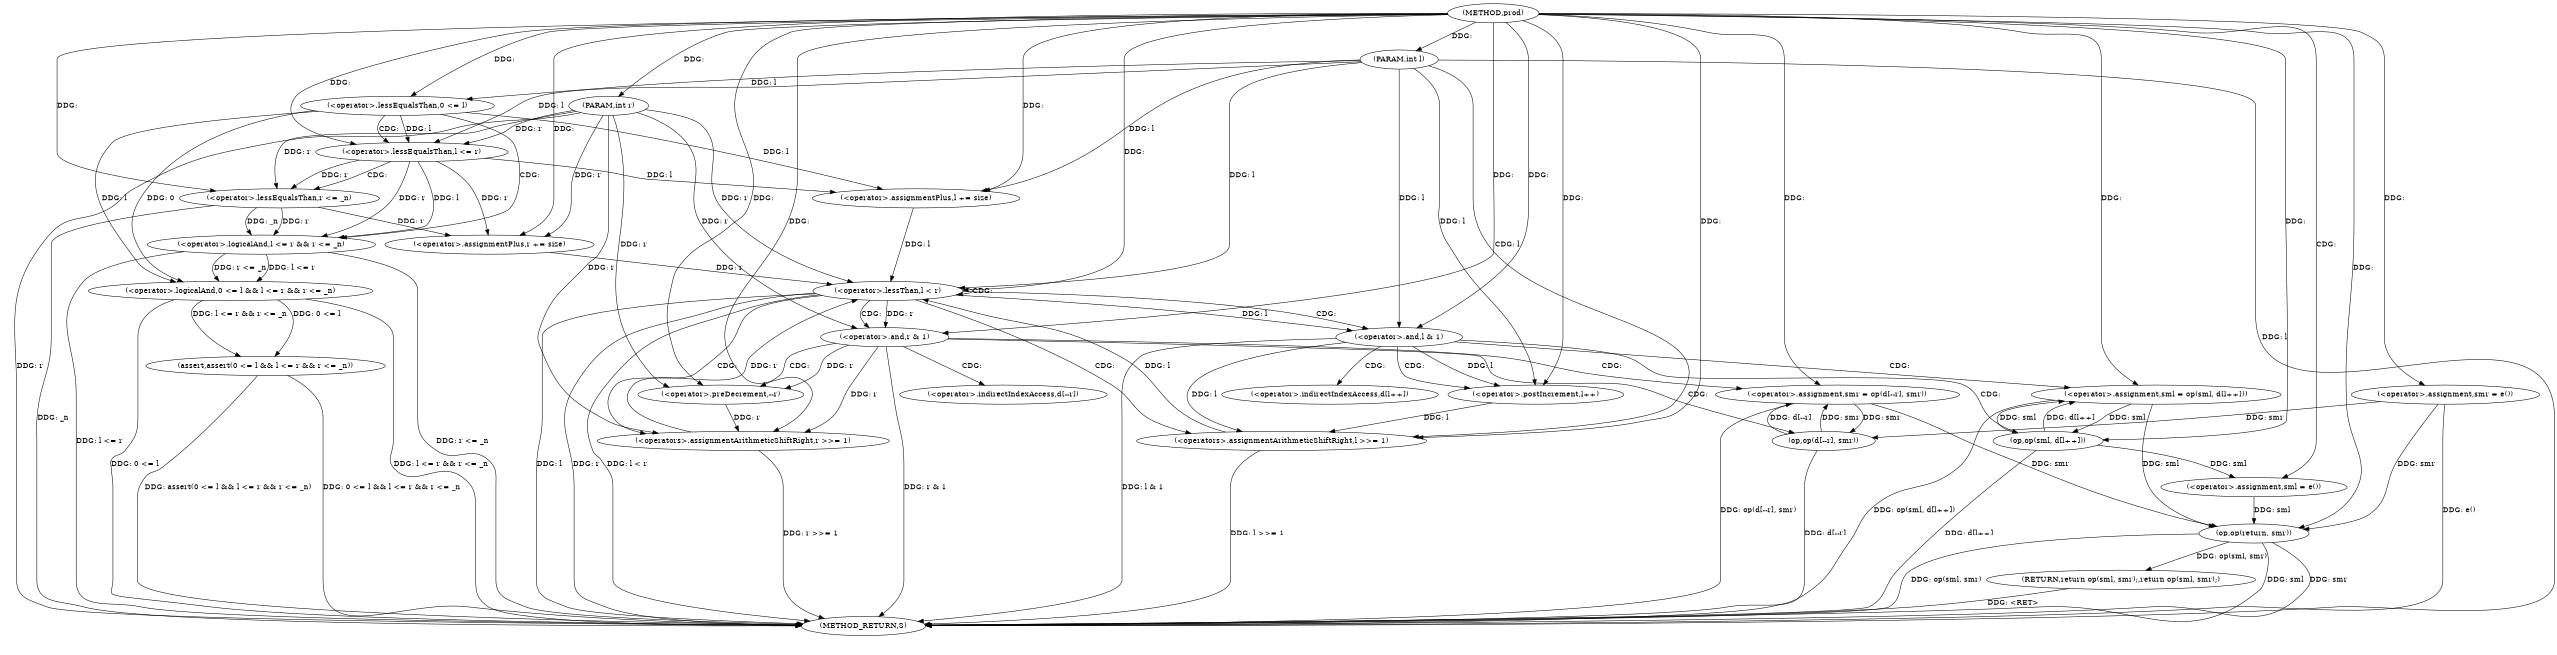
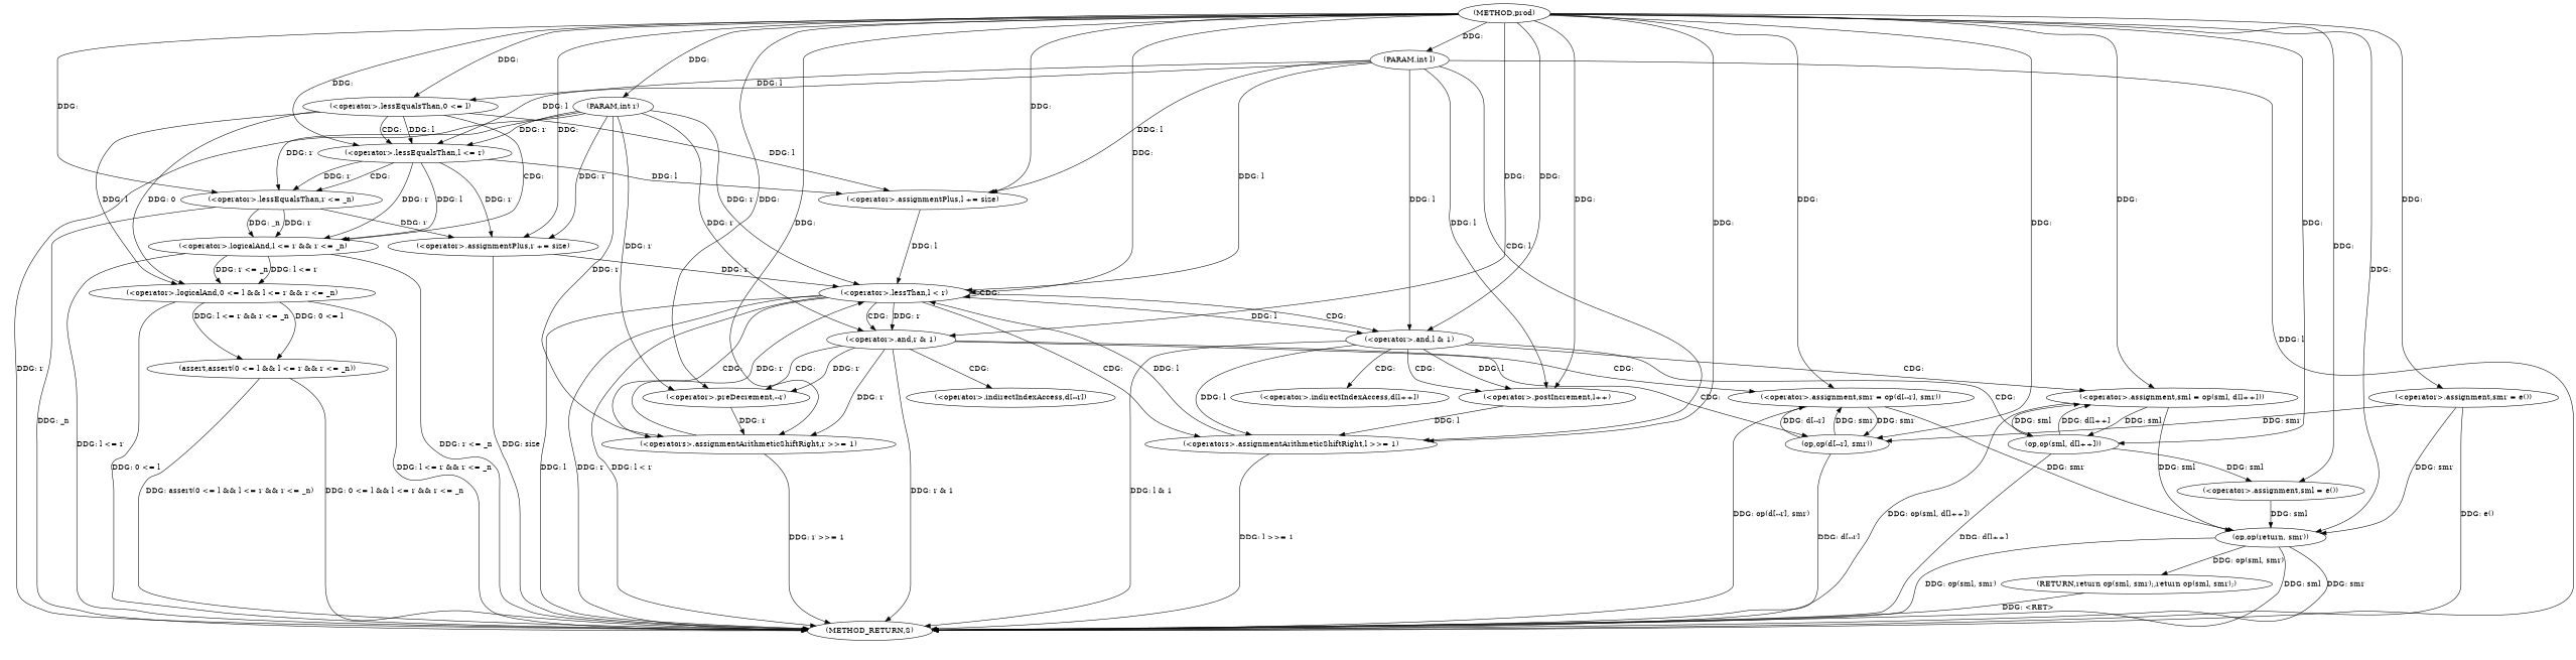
  digraph {
    n1 [label="(METHOD,prod)"]
    n2 [label="(PARAM,int l)"]
    n3 [label="(PARAM,int r)"]
    n4 [label="(<operator>.assignment,sml = e())"]
    n5 [label="(<operator>.assignment,smr = e())"]
    n6 [label="(<operator>.assignmentPlus,l += size)"]
    n7 [label="(<operator>.assignmentPlus,r += size)"]
    n8 [label="(<operator>.lessThan,l < r)"]
    n9 [label="(op,op(return, smr))"]
    n10 [label="(<operators>.assignmentArithmeticShiftRight,l >>= 1)"]
    n11 [label="(<operators>.assignmentArithmeticShiftRight,r >>= 1)"]
    n12 [label="(<operator>.lessEqualsThan,0 <= l)"]
    n13 [label="(<operator>.and,l & 1)"]
    n14 [label="(<operator>.assignment,sml = op(sml, d[l++]))"]
    n15 [label="(<operator>.and,r & 1)"]
    n16 [label="(<operator>.assignment,smr = op(d[--r], smr))"]
    n17 [label="(<operator>.lessEqualsThan,l <= r)"]
    n18 [label="(<operator>.lessEqualsThan,r <= _n)"]
    n19 [label="(op,op(sml, d[l++]))"]
    n20 [label="(op,op(d[--r], smr))"]
    n21 [label="(<operator>.postIncrement,l++)"]
    n22 [label="(<operator>.preDecrement,--r)"]
    n23 [label="(METHOD_RETURN,S)"]
    n24 [label="(RETURN,return op(sml, smr);,return op(sml, smr);)"]
    n25 [label="(<operator>.logicalAnd,0 <= l && l <= r && r <= _n)"]
    n26 [label="(<operator>.logicalAnd,l <= r && r <= _n)"]
    n27 [label="(<operator>.indirectIndexAccess,d[l++])"]
    n28 [label="(<operator>.indirectIndexAccess,d[--r])"]
    n29 [label="(assert,assert(0 <= l && l <= r && r <= _n))"]
    n1 -> n2 [label="DDG: "]
    n1 -> n3 [label="DDG: "]
-   n1 -> n4 [label="CDG: "]
+   n1 -> n4 [label="DDG: "]
    n1 -> n5 [label="DDG: "]
    n1 -> n6 [label="DDG: "]
    n1 -> n7 [label="DDG: "]
    n1 -> n8 [label="DDG: "]
    n1 -> n9 [label="DDG: "]
    n1 -> n10 [label="DDG: "]
    n1 -> n11 [label="DDG: "]
    n1 -> n12 [label="DDG: "]
    n1 -> n13 [label="DDG: "]
    n1 -> n14 [label="DDG: "]
    n1 -> n15 [label="DDG: "]
    n1 -> n16 [label="DDG: "]
    n1 -> n17 [label="DDG: "]
    n1 -> n18 [label="DDG: "]
    n1 -> n19 [label="DDG: "]
+   n1 -> n20 [label="DDG: "]
    n1 -> n21 [label="DDG: "]
    n1 -> n22 [label="DDG: "]
    n2 -> n6 [label="DDG: l"]
    n2 -> n8 [label="DDG: l"]
    n2 -> n10 [label="CDG: l"]
    n2 -> n12 [label="DDG: l"]
    n2 -> n13 [label="DDG: l"]
    n2 -> n17 [label="DDG: l"]
    n2 -> n21 [label="DDG: l"]
    n2 -> n23 [label="DDG: l"]
    n3 -> n7 [label="DDG: r"]
    n3 -> n8 [label="DDG: r"]
    n3 -> n11 [label="DDG: r"]
    n3 -> n15 [label="DDG: r"]
    n3 -> n17 [label="DDG: r"]
    n3 -> n18 [label="DDG: r"]
    n3 -> n22 [label="DDG: r"]
    n3 -> n23 [label="DDG: r"]
    n4 -> n9 [label="DDG: sml"]
    n5 -> n9 [label="DDG: smr"]
    n5 -> n20 [label="DDG: smr"]
    n5 -> n23 [label="DDG: e()"]
    n6 -> n8 [label="DDG: l"]
    n7 -> n8 [label="DDG: r"]
+   n7 -> n23 [label="DDG: size"]
    n8 -> n8 [label="CDG: "]
    n8 -> n10 [label="CDG: "]
    n8 -> n11 [label="CDG: "]
    n8 -> n13 [label="DDG: l"]
    n8 -> n13 [label="CDG: "]
    n8 -> n15 [label="DDG: r"]
    n8 -> n15 [label="CDG: "]
    n8 -> n23 [label="DDG: l"]
    n8 -> n23 [label="DDG: r"]
    n8 -> n23 [label="DDG: l < r"]
    n9 -> n23 [label="DDG: sml"]
    n9 -> n23 [label="DDG: smr"]
    n9 -> n23 [label="DDG: op(sml, smr)"]
    n9 -> n24 [label="DDG: op(sml, smr)"]
    n10 -> n8 [label="DDG: l"]
    n10 -> n23 [label="DDG: l >>= 1"]
    n11 -> n8 [label="DDG: r"]
    n11 -> n23 [label="DDG: r >>= 1"]
    n12 -> n6 [label="DDG: l"]
    n12 -> n17 [label="DDG: l"]
    n12 -> n17 [label="CDG: "]
    n12 -> n25 [label="DDG: 0"]
    n12 -> n25 [label="DDG: l"]
    n12 -> n26 [label="CDG: "]
    n13 -> n10 [label="DDG: l"]
    n13 -> n14 [label="CDG: "]
    n13 -> n19 [label="CDG: "]
    n13 -> n21 [label="DDG: l"]
    n13 -> n21 [label="CDG: "]
    n13 -> n23 [label="DDG: l & 1"]
    n13 -> n27 [label="CDG: "]
    n14 -> n9 [label="DDG: sml"]
    n14 -> n19 [label="DDG: sml"]
    n14 -> n23 [label="DDG: op(sml, d[l++])"]
    n15 -> n11 [label="DDG: r"]
    n15 -> n16 [label="CDG: "]
    n15 -> n20 [label="CDG: "]
    n15 -> n22 [label="DDG: r"]
    n15 -> n22 [label="CDG: "]
    n15 -> n23 [label="DDG: r & 1"]
    n15 -> n28 [label="CDG: "]
    n16 -> n9 [label="DDG: smr"]
    n16 -> n20 [label="DDG: smr"]
    n16 -> n23 [label="DDG: op(d[--r], smr)"]
    n17 -> n6 [label="DDG: l"]
    n17 -> n7 [label="DDG: r"]
    n17 -> n18 [label="DDG: r"]
    n17 -> n18 [label="CDG: "]
    n17 -> n26 [label="DDG: l"]
    n17 -> n26 [label="DDG: r"]
    n18 -> n7 [label="DDG: r"]
    n18 -> n23 [label="DDG: _n"]
    n18 -> n26 [label="DDG: r"]
    n18 -> n26 [label="DDG: _n"]
    n19 -> n4 [label="DDG: sml"]
    n19 -> n14 [label="DDG: sml"]
    n19 -> n14 [label="DDG: d[l++]"]
    n19 -> n23 [label="DDG: d[l++]"]
    n20 -> n16 [label="DDG: d[--r]"]
    n20 -> n16 [label="DDG: smr"]
    n20 -> n23 [label="DDG: d[--r]"]
    n21 -> n10 [label="DDG: l"]
    n22 -> n11 [label="DDG: r"]
    n24 -> n23 [label="DDG: <RET>"]
    n25 -> n23 [label="DDG: 0 <= l"]
    n25 -> n23 [label="DDG: l <= r && r <= _n"]
    n25 -> n29 [label="DDG: 0 <= l"]
    n25 -> n29 [label="DDG: l <= r && r <= _n"]
    n26 -> n23 [label="DDG: l <= r"]
    n26 -> n23 [label="DDG: r <= _n"]
    n26 -> n25 [label="DDG: r <= _n"]
    n26 -> n25 [label="DDG: l <= r"]
    n29 -> n23 [label="DDG: 0 <= l && l <= r && r <= _n"]
    n29 -> n23 [label="DDG: assert(0 <= l && l <= r && r <= _n)"]
  }
